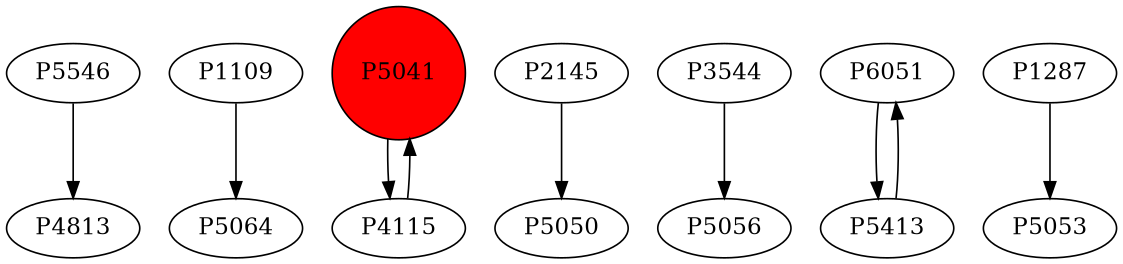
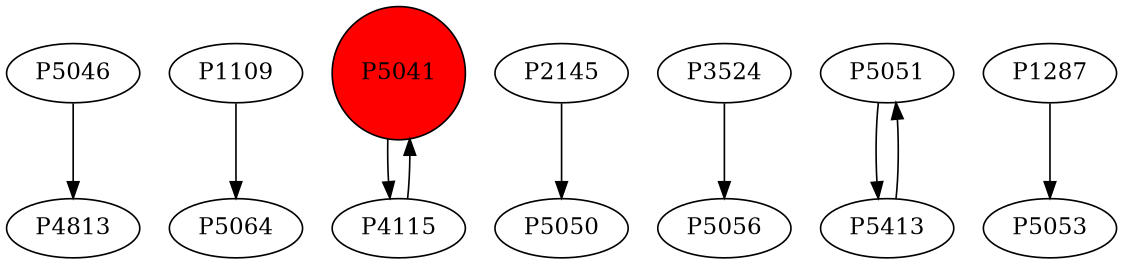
  digraph {
-   P5046 [label=P5546]
+   P5046
    P4813
    P1109
    P5064
    P5041 [fillcolor=red shape=circle style=filled]
    P4115
    P2145
    P5050
-   P3544
+   P3544 [label=P3524]
    P5056
-   P5051 [label=P6051]
+   P5051
    P5413
    P1287
    P5053
    P5046 -> P4813
    P1109 -> P5064
    P5041 -> P4115
    P4115 -> P5041
    P2145 -> P5050
    P3544 -> P5056
    P5051 -> P5413
    P5413 -> P5051
    P1287 -> P5053
  }
